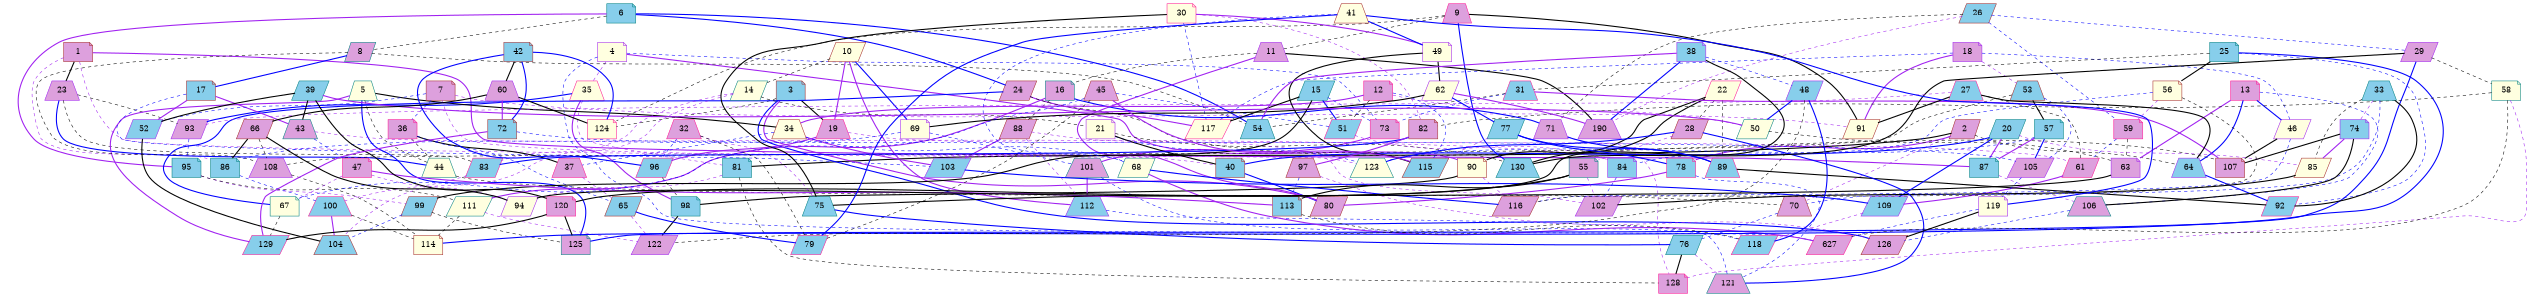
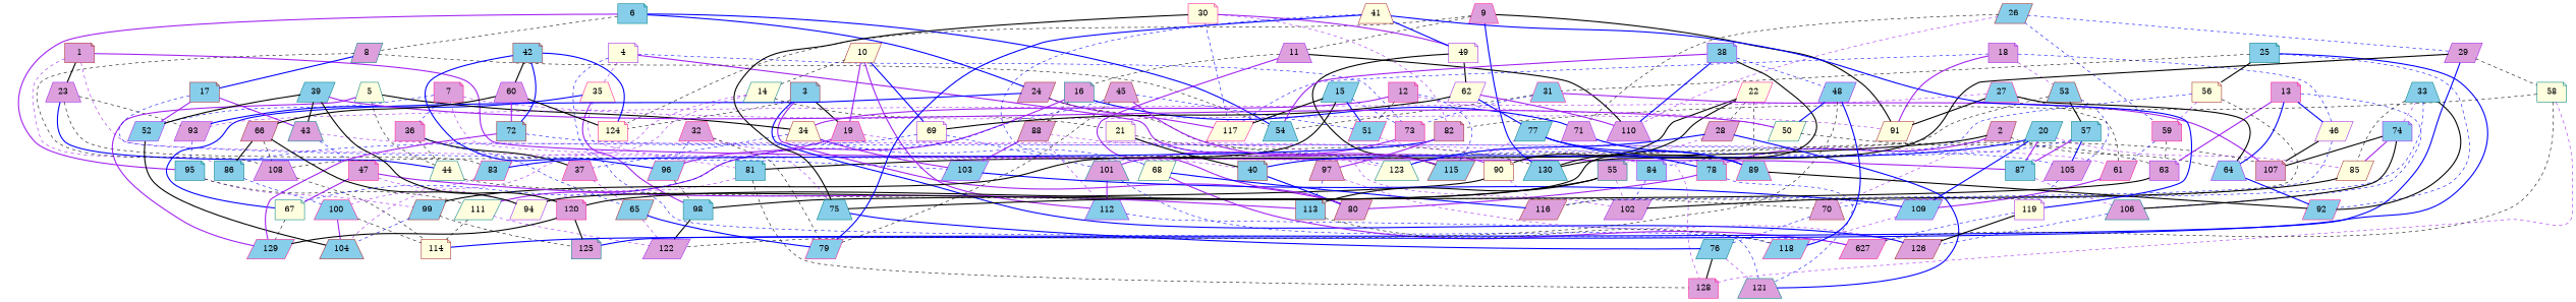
  graph {
    fontname="DejaVu Serif"
    node [color=brown fillcolor=plum fontname="DejaVu Serif" shape=parallelogram style=filled]
    edge [color=black fontname="DejaVu Serif" style=dashed]
    1 [shape=note]
    23 [color=purple shape=trapezium]
    86 [color=teal fillcolor=skyblue shape=note]
    87 [color=teal fillcolor=skyblue shape=note]
    123 [color=teal fillcolor=lightyellow shape=trapezium]
    44 [color=teal fillcolor=lightyellow shape=trapezium]
    83 [color=deeppink fillcolor=skyblue]
    93 [color=purple]
    100 [color=deeppink fillcolor=skyblue shape=trapezium]
    106 [color=teal shape=trapezium]
    2
    64 [color=purple fillcolor=skyblue shape=trapezium]
    70 [shape=trapezium]
    78 [color=deeppink fillcolor=skyblue shape=note]
    81 [color=teal fillcolor=skyblue shape=note]
    92 [color=deeppink fillcolor=skyblue]
    76 [color=teal fillcolor=skyblue]
    80
    121 [color=teal shape=trapezium]
    94 [color=purple fillcolor=lightyellow]
    128 [color=deeppink shape=note]
    3 [fillcolor=skyblue shape=note]
    19 [color=deeppink shape=trapezium]
    124 [color=deeppink fillcolor=lightyellow shape=note]
    126
    61 [color=deeppink]
    96 [color=deeppink fillcolor=skyblue]
    4 [color=purple fillcolor=lightyellow shape=note]
    35 [color=deeppink fillcolor=lightyellow shape=trapezium]
    73 [color=deeppink shape=note]
    90 [fillcolor=lightyellow shape=note]
    n32 [color=deeppink label=627]
    98 [color=teal fillcolor=skyblue shape=note]
    101 [color=teal shape=trapezium]
    116
    5 [color=teal fillcolor=lightyellow shape=trapezium]
    125 [color=teal shape=note]
    129 [color=deeppink fillcolor=skyblue]
    34 [fillcolor=lightyellow shape=trapezium]
    37 [color=deeppink shape=trapezium]
    65 [fillcolor=skyblue]
    6 [color=teal fillcolor=skyblue shape=note]
    8 [color=teal]
    24
    54 [color=teal fillcolor=skyblue shape=trapezium]
    95 [color=teal fillcolor=skyblue shape=note]
    17 [fillcolor=skyblue shape=note]
    108 [color=purple shape=trapezium]
    117 [color=deeppink fillcolor=lightyellow]
    67 [color=teal fillcolor=lightyellow shape=note]
    107 [shape=note]
    99 [fillcolor=skyblue]
    111 [color=teal fillcolor=lightyellow]
-   7 [shape=note]
+   7 [color=deeppink shape=note]
    36 [color=deeppink shape=note]
    40 [fillcolor=skyblue shape=note]
    52 [color=purple fillcolor=skyblue]
    91 [fillcolor=lightyellow]
    104 [fillcolor=skyblue shape=trapezium]
    43 [color=teal shape=trapezium]
    103 [color=purple fillcolor=skyblue]
    114 [fillcolor=lightyellow shape=note]
    9 [color=deeppink shape=trapezium]
    11 [color=purple shape=trapezium]
    130 [color=teal fillcolor=skyblue shape=trapezium]
    16 [color=teal shape=note]
-   110 [color=purple shape=trapezium label=190]
+   110 [color=purple shape=trapezium]
    10 [fillcolor=lightyellow]
    14 [color=teal fillcolor=lightyellow]
    69 [color=purple fillcolor=lightyellow shape=note]
    112 [color=purple fillcolor=skyblue shape=trapezium]
    21 [color=purple fillcolor=lightyellow shape=note]
    71 [color=purple shape=trapezium]
    88
    12 [color=deeppink shape=note]
    50 [color=teal fillcolor=lightyellow]
    51 [color=deeppink fillcolor=skyblue]
    115 [fillcolor=skyblue]
    68 [color=teal fillcolor=lightyellow]
    63 [color=purple shape=note]
    84 [color=purple fillcolor=skyblue shape=note]
    13 [color=deeppink shape=note]
    46 [color=purple fillcolor=lightyellow]
    75 [color=teal fillcolor=skyblue shape=trapezium]
    15 [color=teal fillcolor=skyblue]
    89 [color=deeppink fillcolor=skyblue shape=trapezium]
    102 [color=purple]
    122 [color=purple]
    47 [color=deeppink shape=note]
    109 [color=purple fillcolor=skyblue]
    18 [color=purple shape=note]
    53 [fillcolor=skyblue shape=trapezium]
    57 [color=teal fillcolor=skyblue shape=note]
    105 [color=purple]
    20 [color=teal fillcolor=skyblue]
    85 [fillcolor=lightyellow]
    118 [color=deeppink fillcolor=skyblue]
    22 [color=deeppink fillcolor=lightyellow]
    28
    55 [color=teal shape=note]
    25 [color=teal fillcolor=skyblue shape=note]
    31 [color=deeppink fillcolor=skyblue shape=trapezium]
    56 [fillcolor=lightyellow shape=note]
    59 [color=deeppink shape=note]
    26 [fillcolor=skyblue]
    29 [color=purple]
    58 [color=teal fillcolor=lightyellow shape=note]
    27 [color=deeppink fillcolor=skyblue shape=trapezium]
    120 [color=deeppink shape=note]
    113 [fillcolor=skyblue shape=note]
    82 [shape=note]
    30 [color=deeppink fillcolor=lightyellow shape=note]
    49 [color=purple fillcolor=lightyellow shape=note]
    62 [color=purple fillcolor=lightyellow]
    97 [shape=trapezium]
    32 [color=deeppink shape=trapezium]
    79 [color=deeppink fillcolor=skyblue]
    33 [color=teal fillcolor=skyblue shape=trapezium]
    74 [color=purple fillcolor=skyblue shape=note]
    38 [color=purple fillcolor=skyblue shape=note]
    48 [color=purple fillcolor=skyblue]
    39 [color=teal fillcolor=skyblue]
    41 [fillcolor=lightyellow shape=trapezium]
    119 [color=purple fillcolor=lightyellow shape=note]
    42 [fillcolor=skyblue shape=note]
    60 [color=purple shape=trapezium]
    72 [fillcolor=skyblue shape=note]
    66
    45 [shape=trapezium]
    77 [color=teal fillcolor=skyblue]
    1 -- 23 [style=bold]
    1 -- 86 [color=purple]
    1 -- 87 [color=purple style=bold]
    1 -- 123 [color=purple]
    23 -- 44 [color=blue style=bold]
    23 -- 83
    23 -- 93
    86 -- 100 [color=blue]
    87 -- 106 [color=purple]
    44 -- 70
    83 -- 100 [color=purple]
    93 -- 95 [color=blue]
    100 -- 104 [color=purple style=bold]
    100 -- 114
    106 -- 126 [color=blue]
    2 -- 64
    2 -- 70 [color=purple]
    2 -- 78 [color=purple style=bold]
    2 -- 81 [style=bold]
    64 -- 92 [color=blue style=bold]
    70 -- 76 [color=blue]
    78 -- 80 [color=purple style=bold]
    78 -- 121 [color=blue]
    81 -- 94 [color=purple]
    81 -- 128
    76 -- 121 [color=purple]
    76 -- 128 [style=bold]
    3 -- 80 [color=purple style=bold]
    3 -- 19 [style=bold]
    3 -- 124
    3 -- 126 [color=blue style=bold]
    19 -- 61 [color=purple]
    19 -- 96 [color=purple style=bold]
    61 -- 109 [color=purple style=bold]
    96 -- 98
    4 -- 35 [color=purple]
    4 -- 73 [color=blue]
    4 -- 90 [color=purple style=bold]
    4 -- n32 [color=blue]
    35 -- 93 [color=blue style=bold]
    35 -- 81 [color=purple]
    35 -- 98 [color=purple style=bold]
    73 -- 101 [color=purple style=bold]
    90 -- 98 [style=bold]
    90 -- 116 [color=purple]
    98 -- 122 [style=bold]
    101 -- 112 [color=purple style=bold]
    101 -- 118 [color=blue]
    5 -- 44
-   5 -- 125 [color=blue style=bold]
    5 -- 129 [color=purple style=bold]
    5 -- 34 [style=bold]
    34 -- 37 [color=blue]
    34 -- 103 [color=purple style=bold]
    34 -- 68 [color=blue]
    37 -- 65 [color=purple]
    65 -- 122 [color=purple]
    65 -- 79 [color=blue style=bold]
    6 -- 8
    6 -- 24 [color=blue style=bold]
    6 -- 54 [color=blue style=bold]
    6 -- 95 [color=purple style=bold]
    8 -- 54
    8 -- 17 [color=blue style=bold]
    8 -- 108
    24 -- 117 [color=purple style=bold]
    24 -- 67 [color=blue style=bold]
    24 -- 107
    95 -- 99 [color=purple]
    95 -- 111
    17 -- 52 [color=purple style=bold]
    17 -- 43 [color=purple style=bold]
    17 -- 103 [color=blue]
    108 -- 114
    67 -- 129
    99 -- 125
    99 -- 104 [color=blue]
    111 -- 114
    111 -- 122 [color=purple]
    7 -- 36 [color=blue]
    7 -- 40 [color=purple]
    7 -- 52 [color=blue]
    7 -- 91 [color=purple]
    36 -- 44
    36 -- 37 [style=bold]
    36 -- 65 [color=blue]
    40 -- 80 [color=blue style=bold]
    52 -- 104 [style=bold]
    43 -- 84 [color=purple]
    43 -- 47 [color=blue]
    103 -- 109 [color=blue style=bold]
    9 -- 124
    9 -- 91 [style=bold]
    9 -- 11
    9 -- 130 [color=blue style=bold]
    11 -- 80 [color=purple style=bold]
    11 -- 16
    11 -- 110 [style=bold]
    16 -- 111 [color=purple style=bold]
    16 -- 71 [color=blue style=bold]
    16 -- 88
    10 -- 19 [color=purple style=bold]
    10 -- 14
    10 -- 69 [color=blue style=bold]
    10 -- 112 [color=purple style=bold]
    14 -- 83 [color=purple]
    14 -- 104 [color=purple]
    14 -- 21
    69 -- 86 [color=blue]
    69 -- 101 [color=blue]
    112 -- 121 [color=blue]
    21 -- 123 [color=blue]
    21 -- 40 [style=bold]
    21 -- 130
    71 -- 128 [color=purple]
    71 -- 89 [color=blue style=bold]
    88 -- 103 [color=purple style=bold]
    88 -- 112 [color=purple]
    88 -- 102 [color=purple]
    12 -- 34 [color=purple style=bold]
    12 -- 50 [color=purple]
    12 -- 51
    12 -- 115 [color=blue]
    50 -- 63
    51 -- 84 [color=purple]
    68 -- n32 [color=purple style=bold]
    68 -- 116 [color=blue style=bold]
    63 -- 75 [style=bold]
    84 -- 102 [color=blue]
    13 -- 106 [color=blue]
    13 -- 64 [color=blue style=bold]
    13 -- 63 [color=purple style=bold]
    13 -- 46 [color=blue style=bold]
    46 -- 116 [color=blue]
    46 -- 107 [style=bold]
    75 -- 76 [color=blue style=bold]
    15 -- 73 [color=blue]
    15 -- 117 [style=bold]
    15 -- 99 [style=bold]
    15 -- 51 [color=blue style=bold]
    89 -- 92 [style=bold]
    47 -- 94 [color=purple]
-   47 -- 67 [color=purple]
+   47 -- 67 [color=purple style=bold]
    47 -- 113 [color=purple style=bold]
    109 -- 118 [color=purple]
    18 -- 117 [color=blue]
    18 -- 91 [color=purple style=bold]
    18 -- 46 [color=blue]
    18 -- 53 [color=purple]
    53 -- 108
    53 -- 57 [style=bold]
    53 -- 105 [color=blue]
    57 -- 87 [color=purple style=bold]
    57 -- 123 [color=blue]
    57 -- 105 [color=blue style=bold]
    105 -- 119 [color=blue]
    20 -- 87 [color=purple style=bold]
    20 -- 40 [color=blue style=bold]
    20 -- 109 [color=blue style=bold]
    20 -- 85 [color=purple]
    85 -- 102 [style=bold]
    22 -- 90 [style=bold]
    22 -- 130 [style=bold]
    22 -- 89
    22 -- 28
    28 -- 123 [color=blue style=bold]
    28 -- 121 [color=blue style=bold]
    28 -- 55 [color=purple]
    55 -- 102 [color=purple]
    55 -- 120 [style=bold]
    55 -- 113 [style=bold]
    25 -- 92 [color=blue]
    25 -- 114 [color=blue style=bold]
    25 -- 31
    25 -- 56 [style=bold]
    31 -- 73 [color=blue]
    31 -- 54
    31 -- 107 [color=purple style=bold]
    56 -- 116
    56 -- 84 [color=blue]
    56 -- 59 [color=purple]
    59 -- 61 [color=blue]
    59 -- 63
    26 -- 110 [color=purple]
    26 -- 71
    26 -- 59 [color=blue]
    26 -- 29 [color=blue]
    29 -- 125 [color=blue style=bold]
    29 -- 130 [style=bold]
    29 -- 58
    58 -- 128 [color=purple]
    58 -- n32
    58 -- 82
    27 -- 93 [color=purple]
    27 -- 64 [style=bold]
    27 -- 61
    27 -- 91 [style=bold]
    120 -- 125 [style=bold]
    120 -- 129 [style=bold]
    113 -- 118
    82 -- 83 [color=blue style=bold]
    82 -- 97 [color=purple style=bold]
    30 -- 117 [color=blue]
    30 -- 75 [style=bold]
    30 -- 82 [color=purple]
    30 -- 49 [color=purple style=bold]
    49 -- 115 [style=bold]
    49 -- 62 [style=bold]
    62 -- 110 [color=purple style=bold]
    62 -- 69 [style=bold]
    62 -- 77 [color=blue style=bold]
    97 -- 126 [color=purple]
    97 -- 113 [color=blue]
    32 -- 96 [color=blue]
    32 -- 75 [color=purple]
    32 -- 79
    33 -- 70 [color=blue]
    33 -- 92 [style=bold]
    33 -- 85
    33 -- 74 [color=purple]
    74 -- 106 [style=bold]
    74 -- 107 [style=bold]
    74 -- 85 [color=purple style=bold]
    38 -- 94 [style=bold]
    38 -- 54 [color=purple style=bold]
    38 -- 110 [color=blue style=bold]
    38 -- 48 [color=blue]
    48 -- 50 [color=blue style=bold]
    48 -- 122
    48 -- 118 [color=blue style=bold]
    39 -- 52 [style=bold]
    39 -- 43 [style=bold]
    39 -- 50 [color=purple style=bold]
    39 -- 120 [style=bold]
    41 -- 68 [color=blue]
    41 -- 49 [color=blue style=bold]
    41 -- 79 [color=blue style=bold]
    41 -- 119 [color=blue style=bold]
    119 -- 126 [style=bold]
    119 -- n32 [color=blue]
    42 -- 124 [color=blue style=bold]
    42 -- 96 [color=blue style=bold]
    42 -- 60 [style=bold]
    42 -- 72 [color=blue style=bold]
    60 -- 124 [style=bold]
    60 -- 72 [color=purple style=bold]
    60 -- 66 [style=bold]
    72 -- 129 [color=purple style=bold]
    72 -- 105 [color=blue]
    66 -- 86 [style=bold]
    66 -- 94 [style=bold]
    66 -- 108
    45 -- 67 [color=blue]
    45 -- 51 [color=blue]
    45 -- 115 [color=purple style=bold]
    45 -- 79
    77 -- 78 [color=blue style=bold]
    77 -- 115 [color=purple]
    77 -- 89 [color=blue style=bold]
  }
